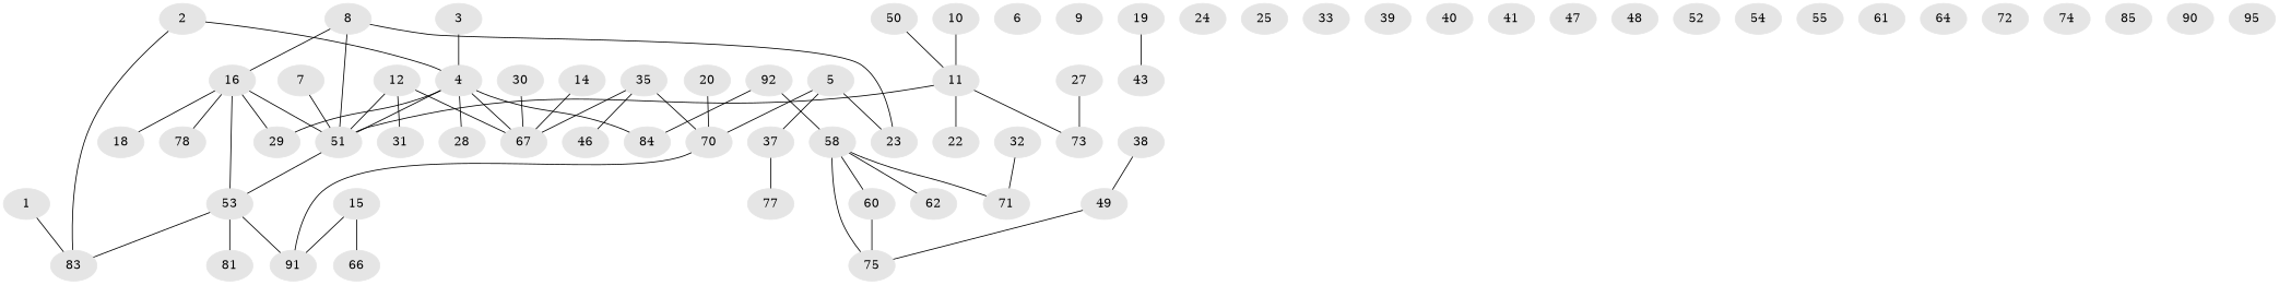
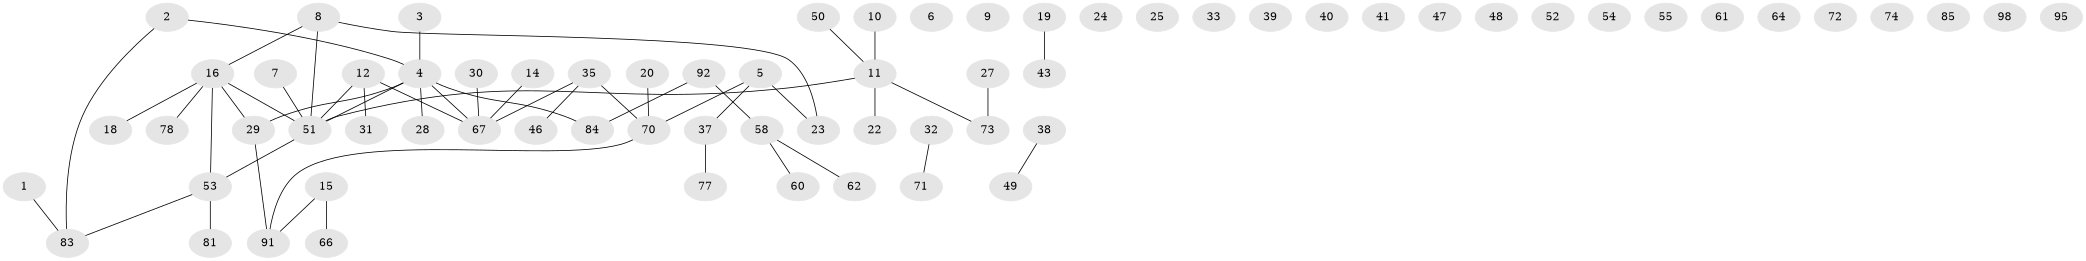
  graph {
    node [color=gray90 style=filled]
    1 [super="+13"]
    83 [super="+89"]
    2 [super="+36"]
    4 [super="+79"]
    28
    29
    n7 [label=84]
    51 [super="+93"]
    67 [super="+82"]
    3
    53 [super="+88"]
    5 [super="+17"]
    23 [super="+65"]
    37
    70 [super="+92"]
    77
    91 [super="+94"]
    6
    7
    8 [super="+68"]
    16 [super="+26"]
    18
    78
    9
    10 [super="+21"]
    11 [super="+34"]
    22 [super="+86"]
    73 [super="+84"]
    15 [super="+97"]
    66
    12 [super="+76"]
    31
    14
    81
    19
    43
    20
    24
    25
    27
    30 [super="+69"]
    32
    71
    33
    35 [super="+80"]
    46 [super="+57"]
    38 [super="+49"]
    n48 [label=49]
-   75
    39
    40
    41
    n53 [label=92 super="+45"]
    58 [super="+87"]
    60 [super="+63"]
    62
    47
    48
    50 [super="+56"]
    52
    54
    55
    61 [super="+96"]
    64
    72
    74
    85
-   90
+   90 [label=98]
    95
    1 -- 83
    2 -- 83
    2 -- 4
    4 -- 28
    4 -- 29
    4 -- n7
    4 -- 51
    4 -- 67
    51 -- 53
    3 -- 4
    53 -- 83
-   53 -- 91
+   29 -- 91
    53 -- 81
    5 -- 23
    5 -- 37
    5 -- 70
    37 -- 77
    70 -- 91
    7 -- 51
    8 -- 51
    8 -- 23
    8 -- 16
    16 -- 29
    16 -- 51
    16 -- 53
    16 -- 18
    16 -- 78
    10 -- 11
    11 -- 51
    11 -- 22
    11 -- 73
    15 -- 91
    15 -- 66
    12 -- 51
    12 -- 67
    12 -- 31
    14 -- 67
    19 -- 43
    20 -- 70
    27 -- 73
    30 -- 67
    32 -- 71
    35 -- 67
    35 -- 70
    35 -- 46
    38 -- n48
-   n48 -- 75
    n53 -- n7
    n53 -- 58
-   58 -- 71
-   58 -- 75
    58 -- 60
    58 -- 62
-   60 -- 75
    50 -- 11
  }
